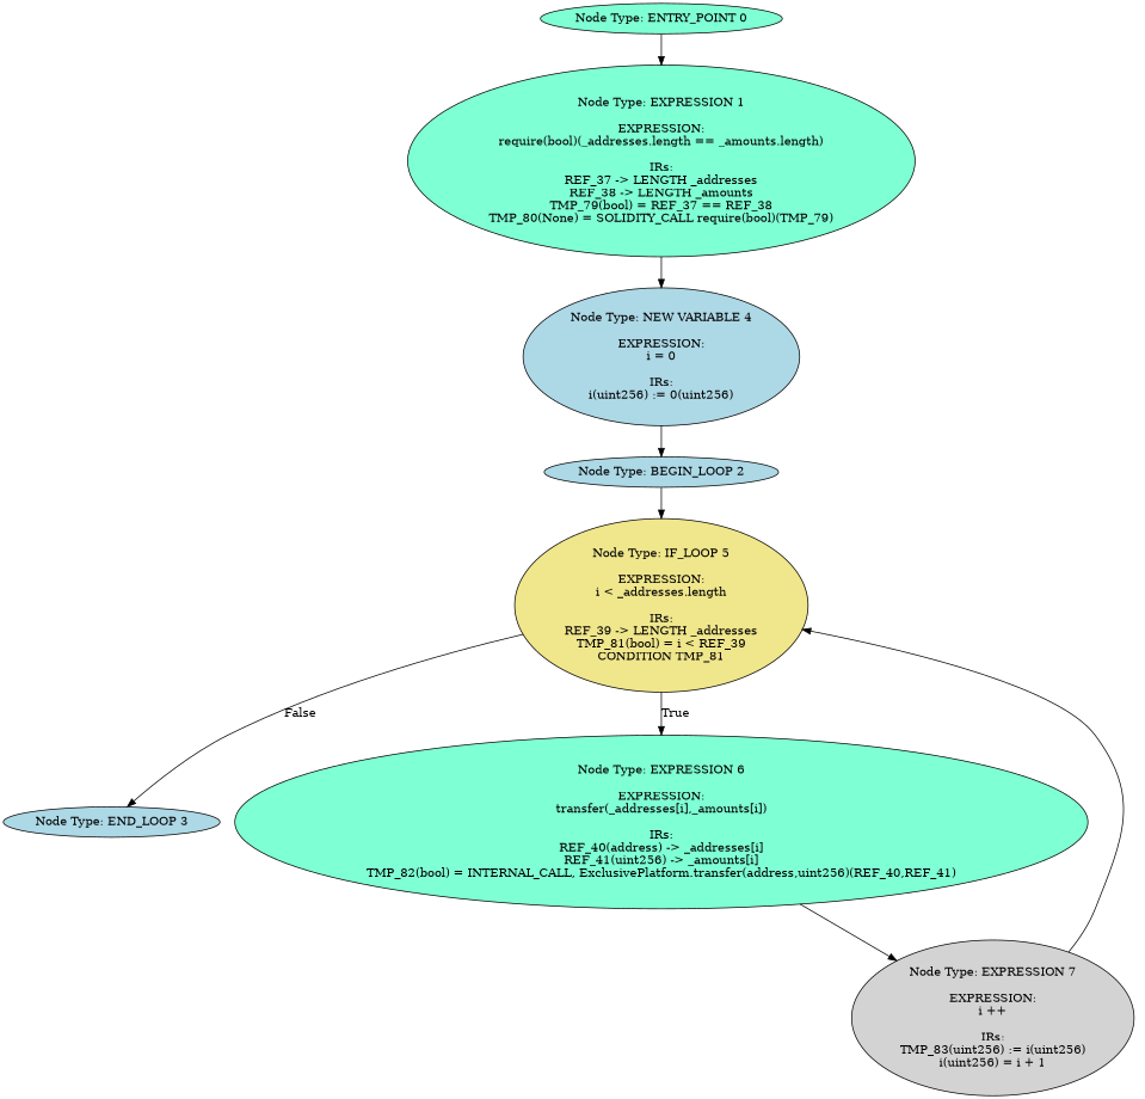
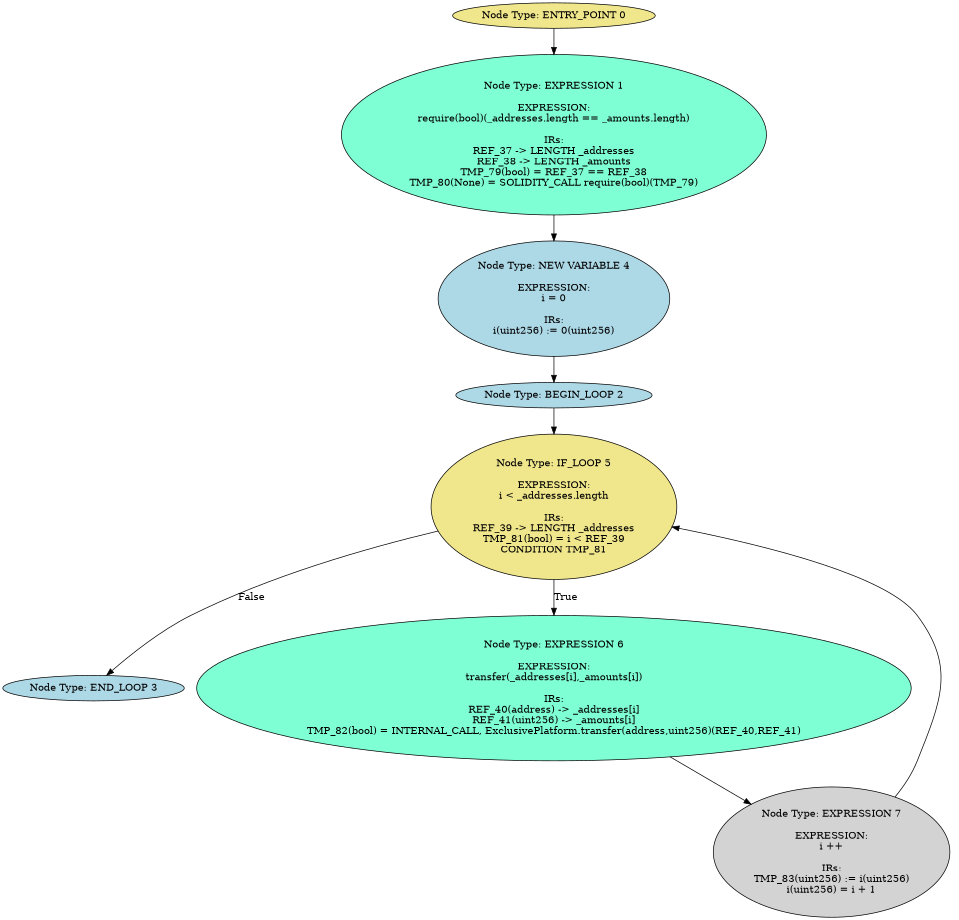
  digraph {
    node [style=filled fillcolor=lightblue]
-   n1 [label="Node Type: ENTRY_POINT 0\n" fillcolor=aquamarine]
+   n1 [label="Node Type: ENTRY_POINT 0\n" fillcolor=khaki]
    n2 [label="Node Type: EXPRESSION 1\n\nEXPRESSION:\nrequire(bool)(_addresses.length == _amounts.length)\n\nIRs:\nREF_37 -> LENGTH _addresses\nREF_38 -> LENGTH _amounts\nTMP_79(bool) = REF_37 == REF_38\nTMP_80(None) = SOLIDITY_CALL require(bool)(TMP_79)" fillcolor=aquamarine]
    n3 [label="Node Type: NEW VARIABLE 4\n\nEXPRESSION:\ni = 0\n\nIRs:\ni(uint256) := 0(uint256)"]
    n4 [label="Node Type: BEGIN_LOOP 2\n"]
    n5 [label="Node Type: IF_LOOP 5\n\nEXPRESSION:\ni < _addresses.length\n\nIRs:\nREF_39 -> LENGTH _addresses\nTMP_81(bool) = i < REF_39\nCONDITION TMP_81" fillcolor=khaki]
    n6 [label="Node Type: END_LOOP 3\n"]
    n7 [label="Node Type: EXPRESSION 6\n\nEXPRESSION:\ntransfer(_addresses[i],_amounts[i])\n\nIRs:\nREF_40(address) -> _addresses[i]\nREF_41(uint256) -> _amounts[i]\nTMP_82(bool) = INTERNAL_CALL, ExclusivePlatform.transfer(address,uint256)(REF_40,REF_41)" fillcolor=aquamarine]
    n8 [label="Node Type: EXPRESSION 7\n\nEXPRESSION:\ni ++\n\nIRs:\nTMP_83(uint256) := i(uint256)\ni(uint256) = i + 1" fillcolor=lightgrey]
    n1 -> n2
    n2 -> n3
    n3 -> n4
    n4 -> n5
    n5 -> n6 [label=False]
    n5 -> n7 [label=True]
    n7 -> n8
    n8 -> n5
  }
